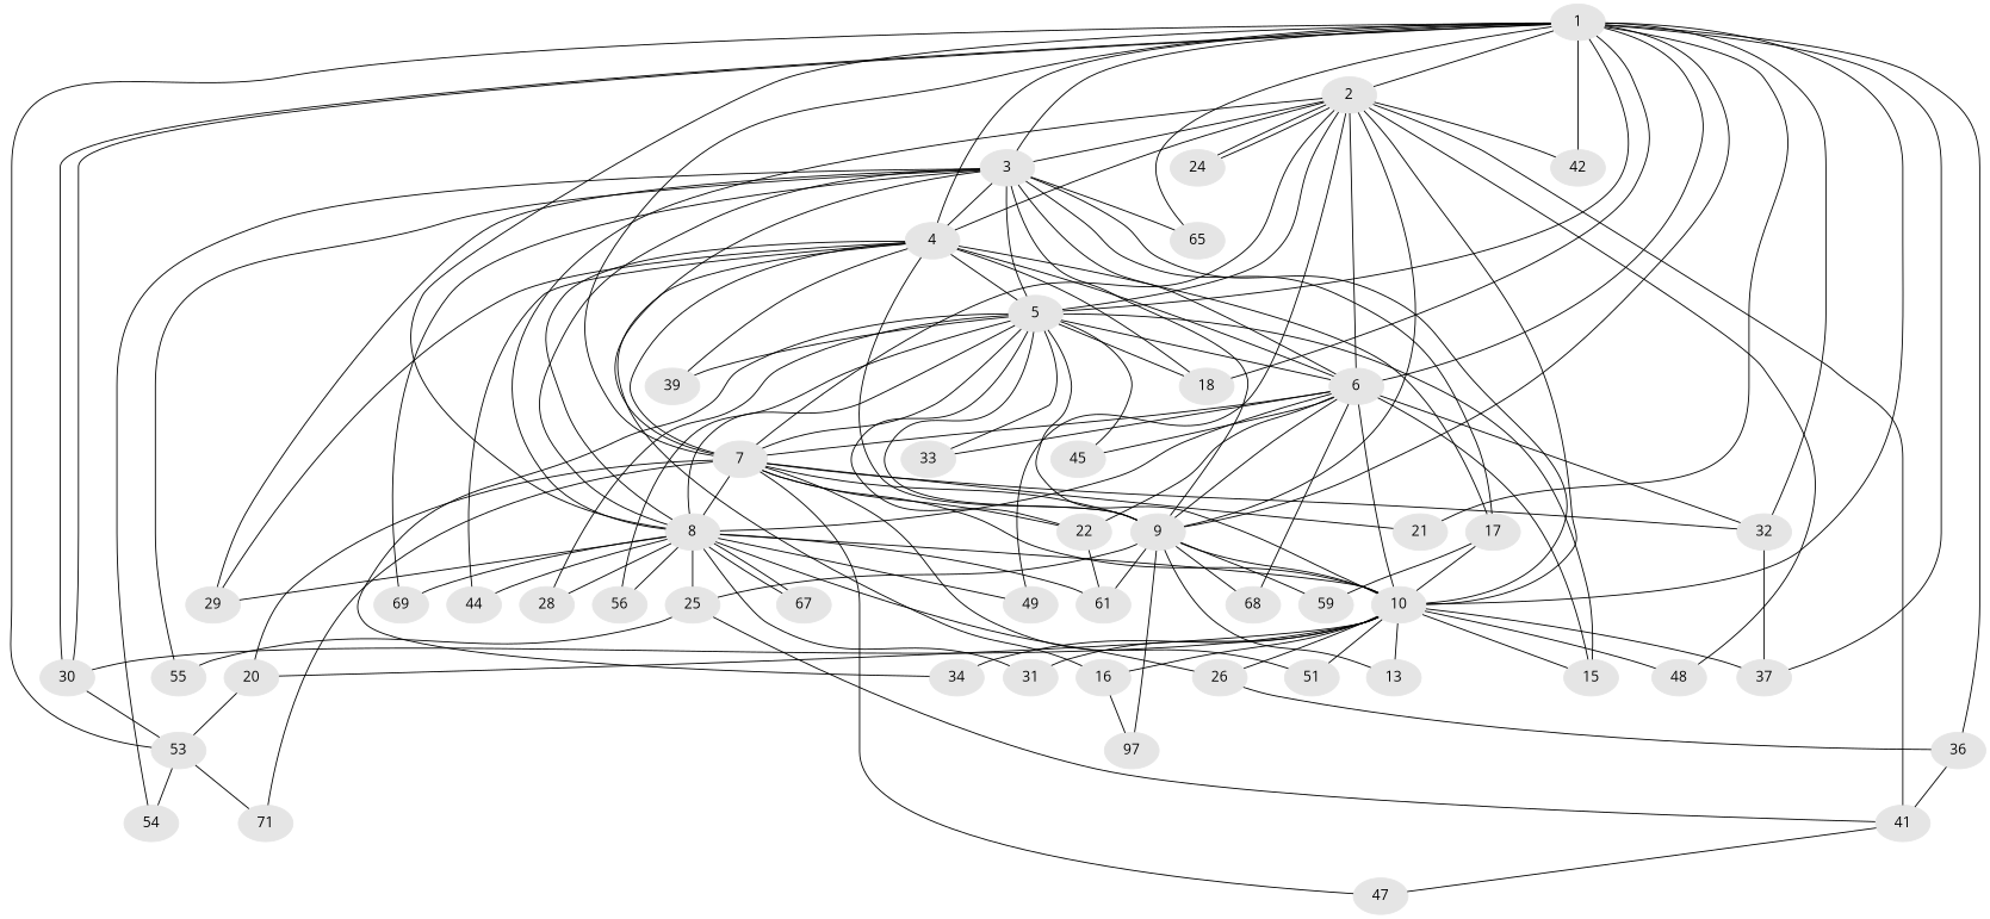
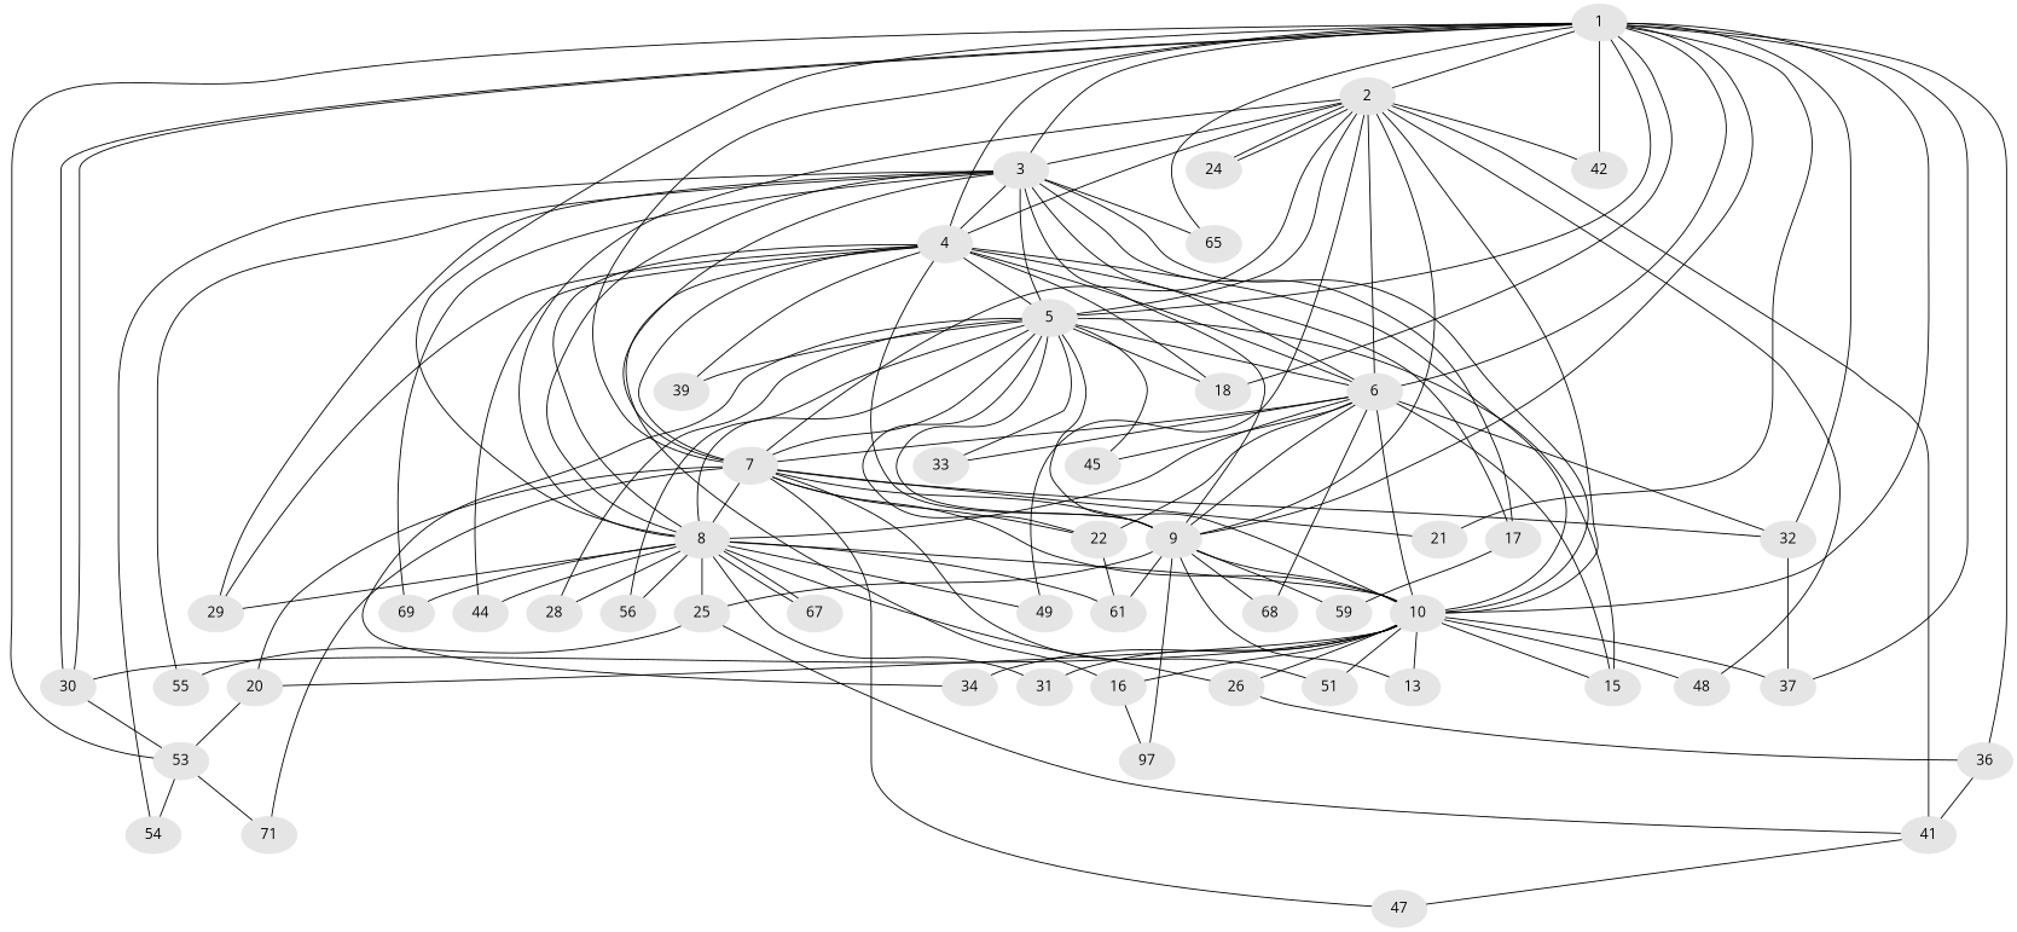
  graph {
    fontname="Open Sans"
    node [color=gray90 fontname="Open Sans" style=filled]
    edge [fontname="Open Sans"]
    1 [super="+57"]
    2 [super="+14"]
    3 [super="+66"]
    4 [super="+38"]
    5 [super="+11"]
    6 [super="+19"]
    7 [super="+50"]
    8 [super="+64"]
    9 [super="+12"]
    10 [super="+40"]
    18 [super="+52"]
    21
    30 [super="+58"]
    32
    36
    37 [super="+62"]
    42
    53 [super="+63"]
    65
    24
    41 [super="+46"]
    48
    49
    17
    29 [super="+60"]
    54
    55
    69
    16
    39
    44
    15 [super="+23"]
    22 [super="+35"]
    28
    33
    34
    45
    56
    68
    20
    47
    51
    71
    25 [super="+70"]
    26 [super="+43"]
    31
    67
    61
    13
    n50 [label=97]
    59
    1 -- 2
    1 -- 3
    1 -- 4
    1 -- 5 [weight=2]
    1 -- 6
    1 -- 7
    1 -- 8 [weight=2]
    1 -- 9
    1 -- 10
    1 -- 18
    1 -- 21
    1 -- 30
    1 -- 30
    1 -- 32
    1 -- 36
    1 -- 37
    1 -- 42
    1 -- 53
    1 -- 65
    2 -- 3 [weight=2]
    2 -- 4
    2 -- 5
    2 -- 6
    2 -- 7
    2 -- 8
    2 -- 9 [weight=2]
    2 -- 10
    2 -- 42
    2 -- 24
    2 -- 24
    2 -- 41 [weight=2]
    2 -- 48
    2 -- 49
    3 -- 4 [weight=2]
    3 -- 5
    3 -- 6 [weight=2]
    3 -- 7
    3 -- 8
    3 -- 9
    3 -- 10
    3 -- 65
    3 -- 17
    3 -- 29
    3 -- 54
    3 -- 55
    3 -- 69
    4 -- 5
    4 -- 6
    4 -- 7
    4 -- 8
    4 -- 9
-   17 -- 10 [weight=2]
+   4 -- 10 [weight=2]
    4 -- 18
    4 -- 17
    4 -- 29
    4 -- 16
    4 -- 39
    4 -- 44
    5 -- 6
    5 -- 7
    5 -- 8
    5 -- 9
    5 -- 10
    5 -- 18
    5 -- 39
    5 -- 15
    5 -- 22
    5 -- 28
    5 -- 33
    5 -- 34
    5 -- 45
    5 -- 56
    6 -- 7
    6 -- 8
    6 -- 9
    6 -- 10 [weight=2]
    6 -- 32
    6 -- 15
    6 -- 22
    6 -- 33
    6 -- 45
    6 -- 68
    7 -- 8 [weight=2]
    7 -- 9
    7 -- 10
    7 -- 21
    7 -- 32
    7 -- 22
    7 -- 20
    7 -- 47
    7 -- 51
    7 -- 71
    8 -- 10
    8 -- 49
    8 -- 29
    8 -- 69
    8 -- 44
    8 -- 28
    8 -- 56
    8 -- 25
    8 -- 26 [weight=2]
    8 -- 31
    8 -- 67
    8 -- 67
    8 -- 61
    9 -- 10
    9 -- 68
    9 -- 25
    9 -- 61
    9 -- 13
    9 -- n50
    9 -- 59
    10 -- 30
    10 -- 37
    10 -- 48
    10 -- 16
    10 -- 15
    10 -- 34
    10 -- 20
    10 -- 51
    10 -- 26
    10 -- 31
    10 -- 13
    30 -- 53
    32 -- 37
    36 -- 41
    53 -- 54
    53 -- 71
    41 -- 47
    17 -- 59
    16 -- n50
    22 -- 61
    20 -- 53
    25 -- 41
    25 -- 55
    26 -- 36
  }
